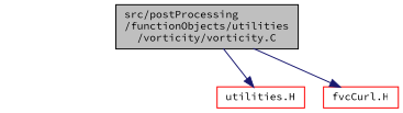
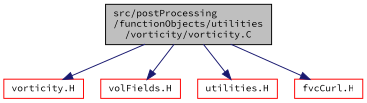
  digraph {
    fontname="Source Code Pro"
    node [color=red fontname="Source Code Pro" fontsize=10 shape=record]
    edge [color=midnightblue fontname="Source Code Pro" fontsize=10 labelfontname=Helvetica labelfontsize=10 style=solid]
    n1 [color=black fillcolor=grey75 fontcolor=black height=0.2 label="src/postProcessing\l/functionObjects/utilities\l/vorticity/vorticity.C" style=filled width=0.4]
+   n2 [height=0.2 label="vorticity.H" width=0.4]
+   n3 [height=0.2 label="volFields.H" width=0.4]
    n4 [height=0.2 label="utilities.H" width=0.4]
    n5 [height=0.2 label="fvcCurl.H" width=0.4]
+   n1 -> n2
+   n1 -> n3
    n1 -> n4
    n1 -> n5
  }
